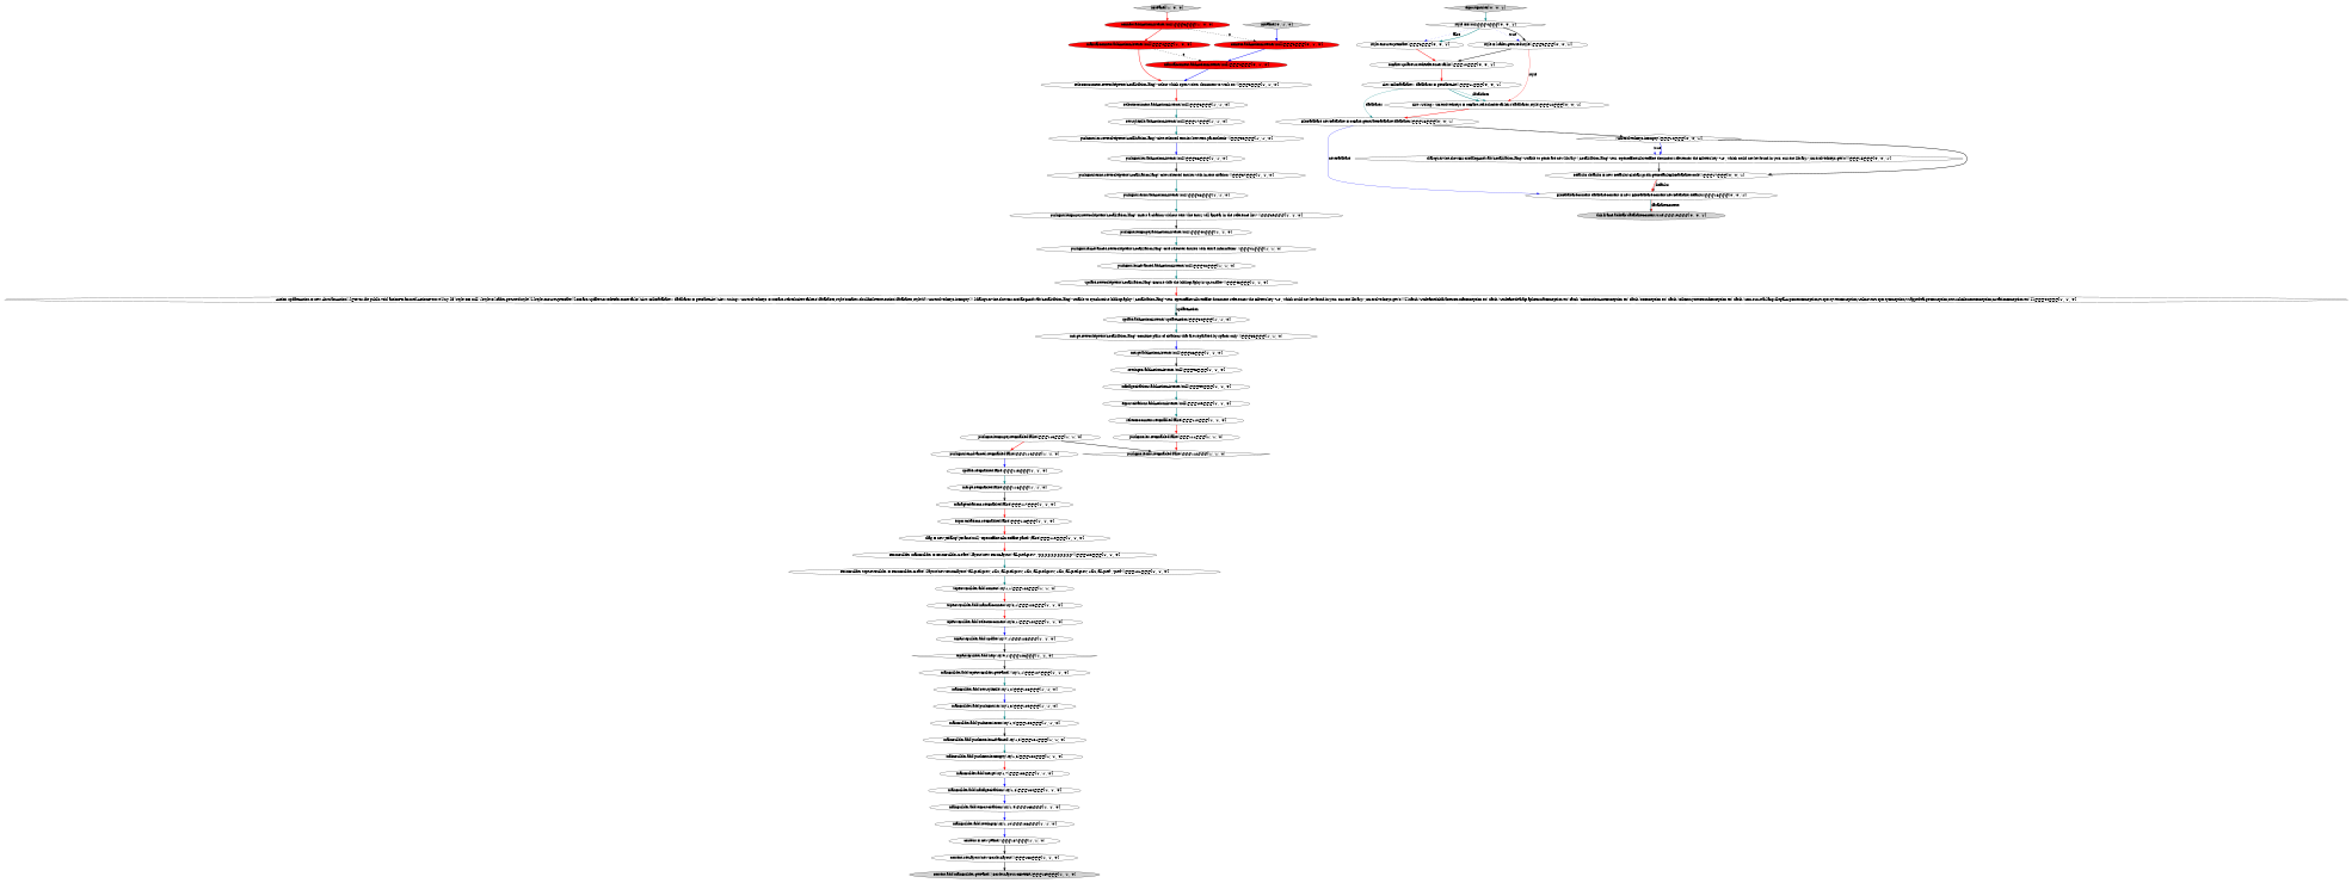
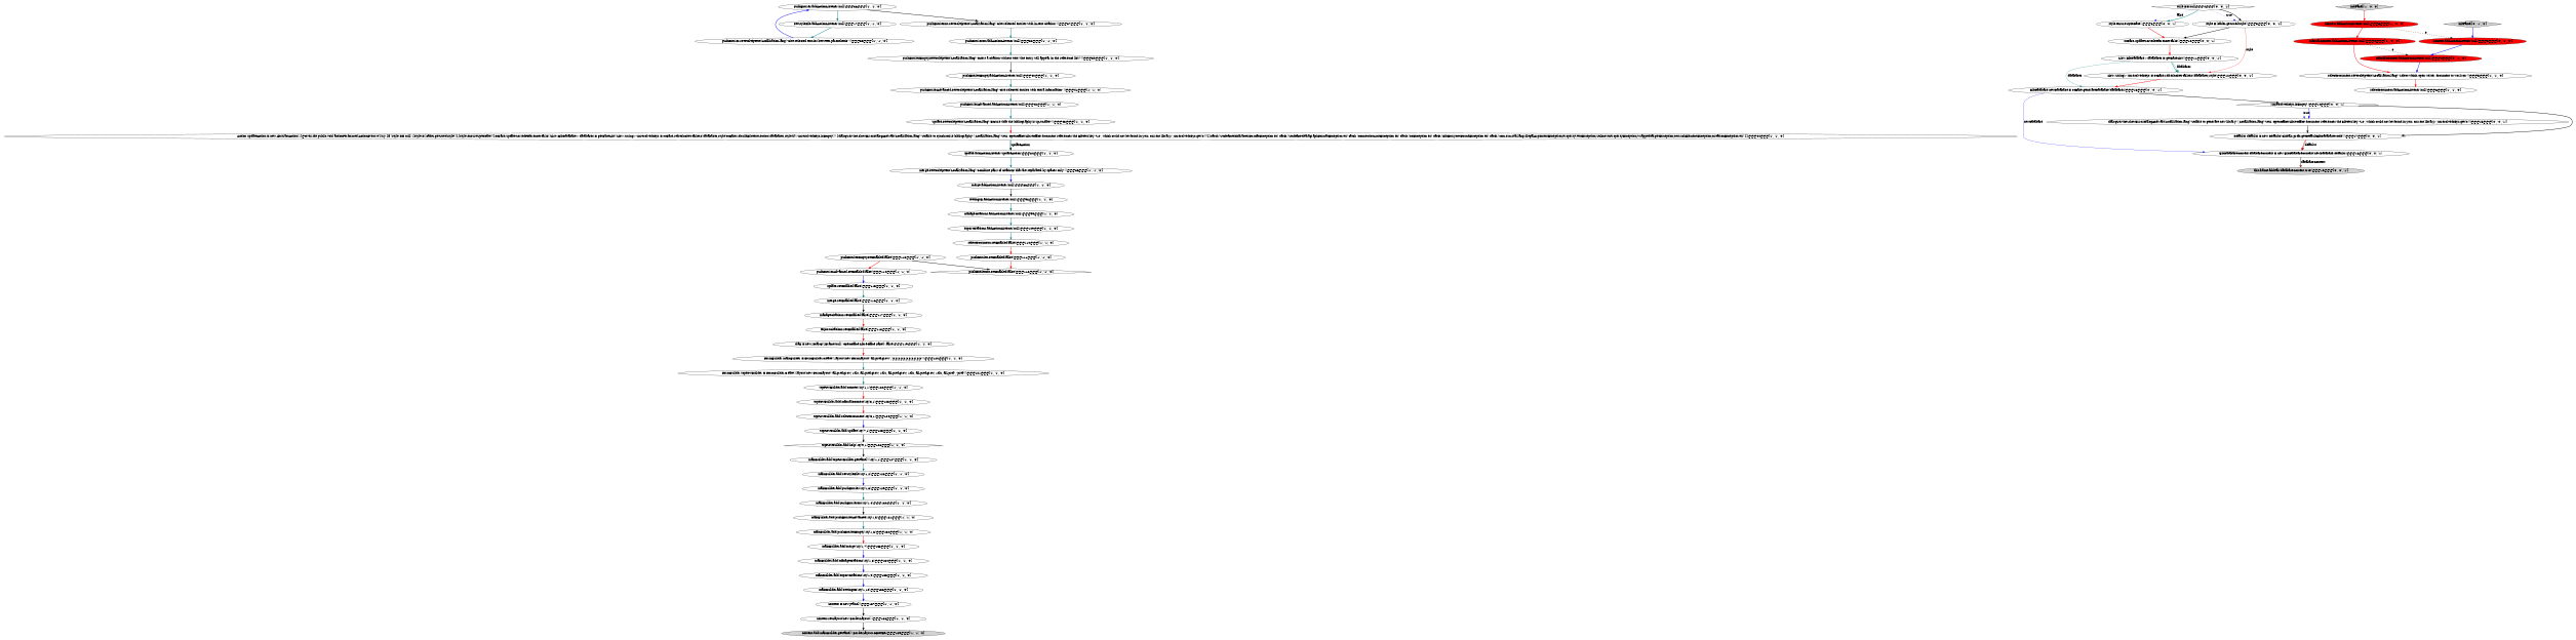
  digraph {
    node [fillcolor=white shape=ellipse style=filled]
    edge [color=teal style=bold]
    n1 [label="topRowBuilder.add(connect).xy(1,1)@@@122@@@['1', '1', '0']"]
    n2 [label="topRowBuilder.add(manualConnect).xy(3,1)@@@123@@@['1', '1', '0']"]
    n3 [label="topRowBuilder.add(selectDocument).xy(5,1)@@@124@@@['1', '1', '0']"]
    n4 [label="content = new JPanel()@@@137@@@['1', '1', '0']"]
    n5 [label="content.setLayout(new BorderLayout())@@@138@@@['1', '1', '0']"]
    n6 [fillcolor=lightgray label="content.add(mainBuilder.getPanel(),BorderLayout.CENTER)@@@139@@@['1', '1', '0']"]
    n7 [label="update.setEnabled(false)@@@115@@@['1', '1', '0']"]
    n8 [label="merge.setEnabled(false)@@@116@@@['1', '1', '0']"]
    n9 [label="manageCitations.setEnabled(false)@@@117@@@['1', '1', '0']"]
    n10 [label="pushEntriesAdvanced.setEnabled(false)@@@114@@@['1', '1', '0']"]
    n11 [label="BibDatabaseContext databaseContext = new BibDatabaseContext(newDatabase,defaults)@@@18@@@['0', '0', '1']"]
    n12 [fillcolor=lightgray label="this.frame.addTab(databaseContext,true)@@@19@@@['0', '0', '1']"]
    n13 [label="List<String> unresolvedKeys = ooBase.refreshCiteMarkers(databases,style)@@@12@@@['0', '0', '1']"]
    n14 [label="BibDatabase newDatabase = ooBase.generateDatabase(databases)@@@13@@@['0', '0', '1']"]
    n15 [label="!unresolvedKeys.isEmpty()@@@14@@@['0', '0', '1']" shape=diamond]
    n16 [label="selectDocument.addActionListener(null)@@@6@@@['1', '1', '0']"]
    n17 [label="setStyleFile.addActionListener(null)@@@17@@@['1', '1', '0']"]
    n18 [label="pushEntries.setToolTipText(Localization.lang(\"Cite selected entries between parenthesis\"))@@@35@@@['1', '1', '0']"]
    n19 [label="mainBuilder.add(pushEntriesInt).xy(1,4)@@@130@@@['1', '1', '0']"]
    n20 [label="mainBuilder.add(pushEntriesAdvanced).xy(1,5)@@@131@@@['1', '1', '0']"]
    n21 [label="mainBuilder.add(pushEntriesEmpty).xy(1,6)@@@132@@@['1', '1', '0']"]
    n22 [label="exportCitations.addActionListener(null)@@@109@@@['1', '1', '0']"]
    n23 [label="selectDocument.setEnabled(false)@@@110@@@['1', '1', '0']"]
    n24 [label="pushEntries.setEnabled(false)@@@111@@@['1', '1', '0']"]
    n25 [label="mainBuilder.add(merge).xy(1,7)@@@133@@@['1', '1', '0']"]
    n26 [label="mainBuilder.add(manageCitations).xy(1,8)@@@134@@@['1', '1', '0']"]
    n27 [label="Defaults defaults = new Defaults(Globals.prefs.getDefaultBibDatabaseMode())@@@17@@@['0', '0', '1']"]
    n28 [label="pushEntriesAdvanced.addActionListener(null)@@@42@@@['1', '1', '0']"]
    n29 [label="update.setToolTipText(Localization.lang(\"Ensure that the bibliography is up-to-date\"))@@@43@@@['1', '1', '0']"]
    n30 [label="Action updateAction = new AbstractAction(){@Override public void actionPerformed(ActionEvent e){try {if (style == null) {style = loader.getUsedStyle()}{style.ensureUpToDate()}ooBase.updateSortedReferenceMarks()List<BibDatabase> databases = getBaseList()List<String> unresolvedKeys = ooBase.refreshCiteMarkers(databases,style)ooBase.rebuildBibTextSection(databases,style)if (!unresolvedKeys.isEmpty()) {dialogService.showErrorDialogAndWait(Localization.lang(\"Unable to synchronize bibliography\"),Localization.lang(\"Your OpenOffice/LibreOffice document references the BibTeX key '%0', which could not be found in your current library.\",unresolvedKeys.get(0)))}}catch (UndefinedCharacterFormatException ex) catch (UndefinedParagraphFormatException ex) catch (ConnectionLostException ex) catch (IOException ex) catch (BibEntryNotFoundException ex) catch (com.sun.star.lang.IllegalArgumentException|PropertyVetoException|UnknownPropertyException|WrappedTargetException|NoSuchElementException|CreationException ex) }}@@@44@@@['1', '1', '0']"]
    n31 [label="merge.addActionListener(null)@@@86@@@['1', '1', '0']"]
    n32 [label="settingsB.addActionListener(null)@@@98@@@['1', '1', '0']"]
    n33 [label="manageCitations.addActionListener(null)@@@99@@@['1', '1', '0']"]
    n34 [label="exportCitations.setEnabled(false)@@@118@@@['1', '1', '0']"]
    n35 [label="diag = new JDialog((JFrame)null,\"OpenOffice/LibreOffice panel\",false)@@@119@@@['1', '1', '0']"]
    n36 [label="pushEntriesInt.setEnabled(false)@@@112@@@['1', '1', '0']" shape=diamond]
    n37 [label="topRowBuilder.add(help).xy(9,1)@@@126@@@['1', '1', '0']" shape=diamond]
    n38 [label="mainBuilder.add(topRowBuilder.getPanel()).xy(1,1)@@@127@@@['1', '1', '0']"]
    n39 [label="mainBuilder.add(setStyleFile).xy(1,2)@@@128@@@['1', '1', '0']"]
    n40 [label="topRowBuilder.add(update).xy(7,1)@@@125@@@['1', '1', '0']"]
    n41 [label="List<BibDatabase> databases = getBaseList()@@@11@@@['0', '0', '1']"]
    n42 [label="merge.setToolTipText(Localization.lang(\"Combine pairs of citations that are separated by spaces only\"))@@@85@@@['1', '1', '0']"]
    n43 [fillcolor=red label="connect.addActionListener(null)@@@3@@@['1', '0', '0']"]
    n44 [fillcolor=red label="manualConnect.addActionListener(null)@@@4@@@['1', '0', '0']"]
    n45 [fillcolor=red label="connect.addActionListener(null)@@@3@@@['0', '1', '0']"]
    n46 [label="selectDocument.setToolTipText(Localization.lang(\"Select which open Writer document to work on\"))@@@5@@@['1', '1', '0']"]
    n47 [fillcolor=red label="manualConnect.addActionListener(null)@@@4@@@['0', '1', '0']"]
    n48 [label="mainBuilder.add(pushEntries).xy(1,3)@@@129@@@['1', '1', '0']"]
    n49 [fillcolor=lightgray label="initPanel['0', '1', '0']" shape=diamond]
    n50 [label="style.ensureUpToDate()@@@8@@@['0', '0', '1']"]
    n51 [label="ooBase.updateSortedReferenceMarks()@@@10@@@['0', '0', '1']"]
    n52 [label="mainBuilder.add(exportCitations).xy(1,9)@@@135@@@['1', '1', '0']"]
    n53 [label="mainBuilder.add(settingsB).xy(1,10)@@@136@@@['1', '1', '0']"]
    n54 [label="style = loader.getUsedStyle()@@@5@@@['0', '0', '1']"]
    n55 [fillcolor=lightgray label="initPanel['1', '0', '0']" shape=diamond]
    n56 [label="FormBuilder mainBuilder = FormBuilder.create().layout(new FormLayout(\"fill:pref:grow\",\"p,p,p,p,p,p,p,p,p,p,p\"))@@@120@@@['1', '1', '0']"]
    n57 [label="FormBuilder topRowBuilder = FormBuilder.create().layout(new FormLayout(\"fill:pref:grow, 1dlu, fill:pref:grow, 1dlu, fill:pref:grow, 1dlu, fill:pref:grow, 1dlu, fill:pref\",\"pref\"))@@@121@@@['1', '1', '0']"]
    n58 [label="pushEntries.addActionListener(null)@@@36@@@['1', '1', '0']"]
    n59 [label="pushEntriesInt.setToolTipText(Localization.lang(\"Cite selected entries with in-text citation\"))@@@37@@@['1', '1', '0']"]
    n60 [label="pushEntriesInt.addActionListener(null)@@@38@@@['1', '1', '0']"]
    n61 [label="style == null@@@4@@@['0', '0', '1']" shape=diamond]
    n62 [label="update.addActionListener(updateAction)@@@84@@@['1', '1', '0']"]
    n63 [label="dialogService.showErrorDialogAndWait(Localization.lang(\"Unable to generate new library\"),Localization.lang(\"Your OpenOffice/LibreOffice document references the BibTeX key '%0', which could not be found in your current library.\",unresolvedKeys.get(0)))@@@15@@@['0', '0', '1']"]
-   n64 [fillcolor=lightgray label="exportEntries['0', '0', '1']" shape=diamond]
    n65 [label="pushEntriesEmpty.setToolTipText(Localization.lang(\"Insert a citation without text (the entry will appear in the reference list)\"))@@@39@@@['1', '1', '0']"]
    n66 [label="pushEntriesEmpty.setEnabled(false)@@@113@@@['1', '1', '0']"]
    n67 [label="pushEntriesEmpty.addActionListener(null)@@@40@@@['1', '1', '0']"]
    n68 [label="pushEntriesAdvanced.setToolTipText(Localization.lang(\"Cite selected entries with extra information\"))@@@41@@@['1', '1', '0']"]
    n1 -> n2 [color=red]
    n2 -> n3 [color=red]
    n3 -> n40 [color=blue]
    n4 -> n5 [color=black]
    n5 -> n6 [color=black]
    n7 -> n8
    n8 -> n9 [color=black]
    n9 -> n34 [color=red]
    n10 -> n7 [color=blue]
    n11 -> n12
    n11 -> n12 [color=red label=databaseContext style=solid]
    n13 -> n14 [color=red]
    n14 -> n11 [color=blue label=newDatabase style=solid]
    n14 -> n15 [color=black]
    n15 -> n27 [color=black]
    n15 -> n63 [color=blue label=true style=dotted]
    n15 -> n63 [color=blue]
-   n16 -> n17
+   n58 -> n17
    n17 -> n18
    n18 -> n58 [color=blue]
    n19 -> n20 [color=black]
    n20 -> n21
    n21 -> n25 [color=red]
    n22 -> n23
    n23 -> n24 [color=red]
    n24 -> n36 [color=red]
    n25 -> n26 [color=blue]
    n26 -> n52 [color=blue]
    n27 -> n11 [color=black label=defaults style=solid]
    n27 -> n11 [color=red]
    n28 -> n29
    n29 -> n30 [color=red]
    n30 -> n62
    n30 -> n62 [color=black label=updateAction style=solid]
    n31 -> n32 [color=black]
    n32 -> n33
    n33 -> n22
    n34 -> n35 [color=red]
    n35 -> n56 [color=red]
    n37 -> n38 [color=black]
    n38 -> n39
    n39 -> n48 [color=blue]
    n40 -> n37 [color=black]
    n41 -> n13 [label=databases style=solid]
    n41 -> n13
    n41 -> n14 [label=databases style=solid]
    n42 -> n31 [color=blue]
    n43 -> n44 [color=red]
    n43 -> n45 [color=black label=0 style=dashed]
    n44 -> n46 [color=red]
    n44 -> n47 [color=black label=0 style=dashed]
    n45 -> n47 [color=blue]
    n46 -> n16 [color=red]
    n47 -> n46 [color=blue]
    n48 -> n19
    n49 -> n45 [color=blue]
    n50 -> n51 [color=red]
    n51 -> n41 [color=red]
    n52 -> n53 [color=blue]
    n53 -> n4 [color=blue]
    n54 -> n13 [color=red label=style style=solid]
    n54 -> n51 [color=black]
    n55 -> n43 [color=red]
    n56 -> n57
    n57 -> n1
    n58 -> n59 [color=black]
    n59 -> n60
    n60 -> n65
    n61 -> n50 [color=blue label=false style=dotted]
    n61 -> n50
    n61 -> n54 [color=blue label=true style=dotted]
    n61 -> n54 [color=black]
    n62 -> n42
    n63 -> n27 [color=black]
-   n64 -> n61
    n65 -> n67 [color=black]
    n66 -> n10 [color=red]
    n66 -> n36 [color=black]
    n67 -> n68
    n68 -> n28
  }
